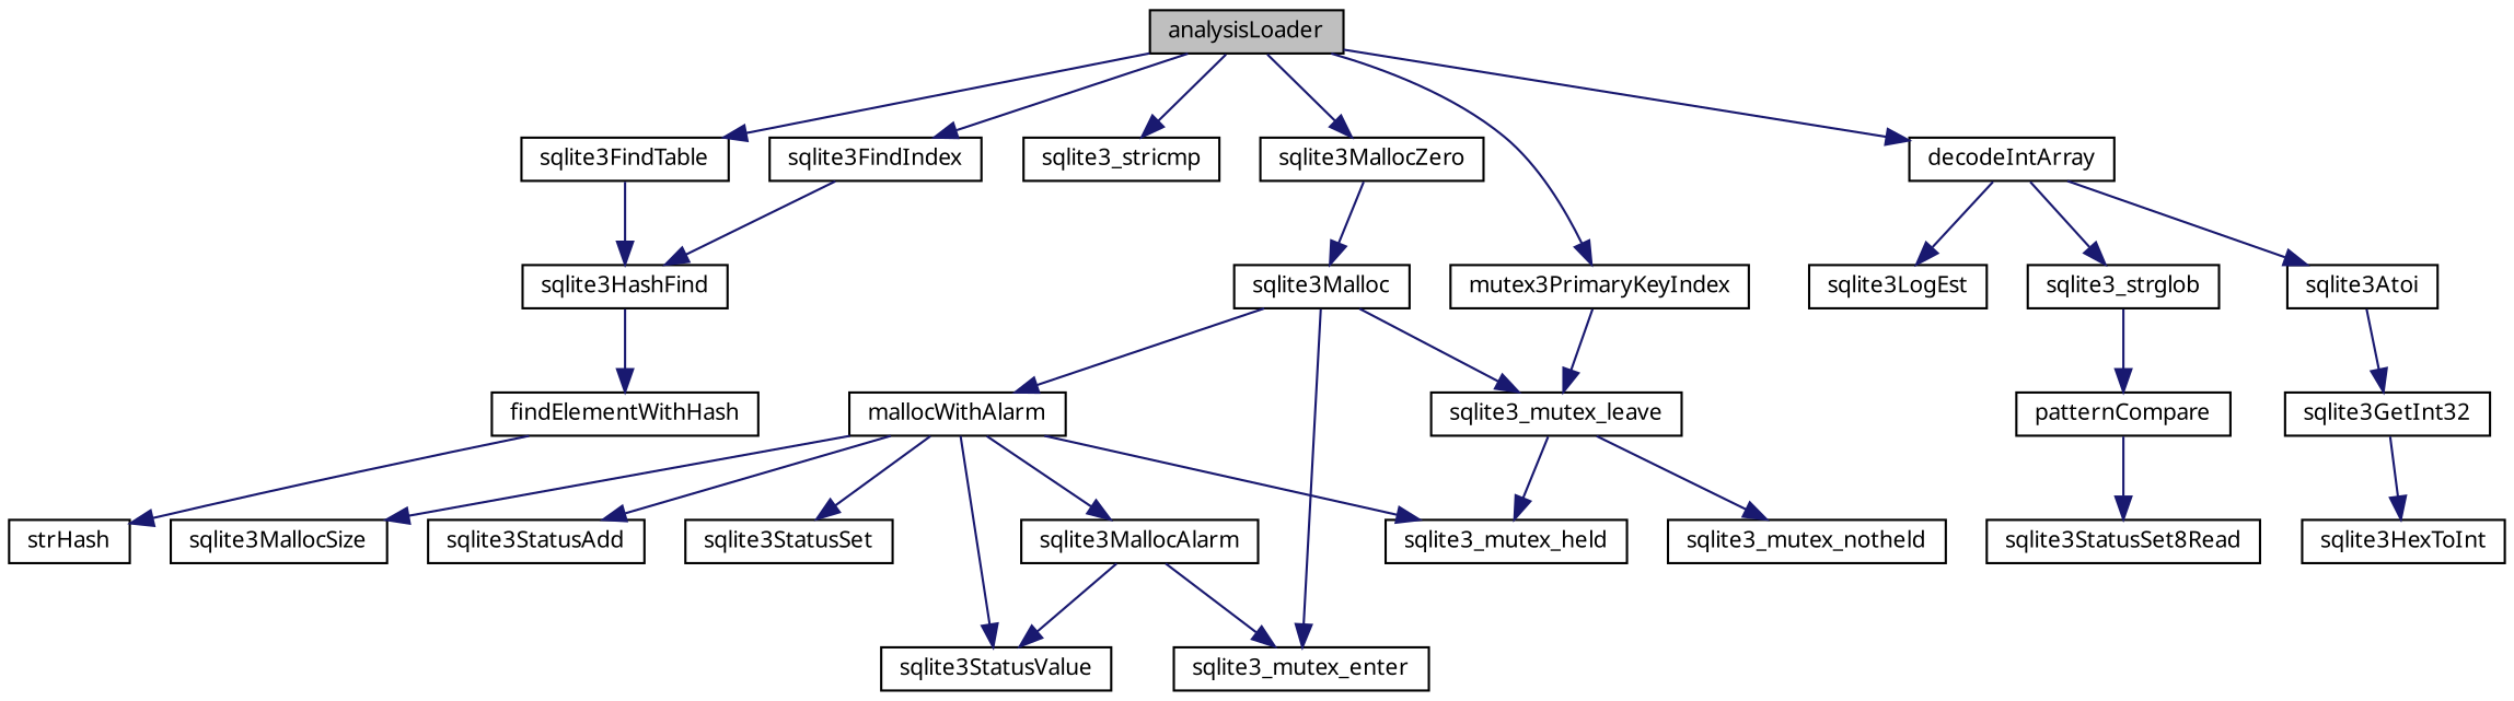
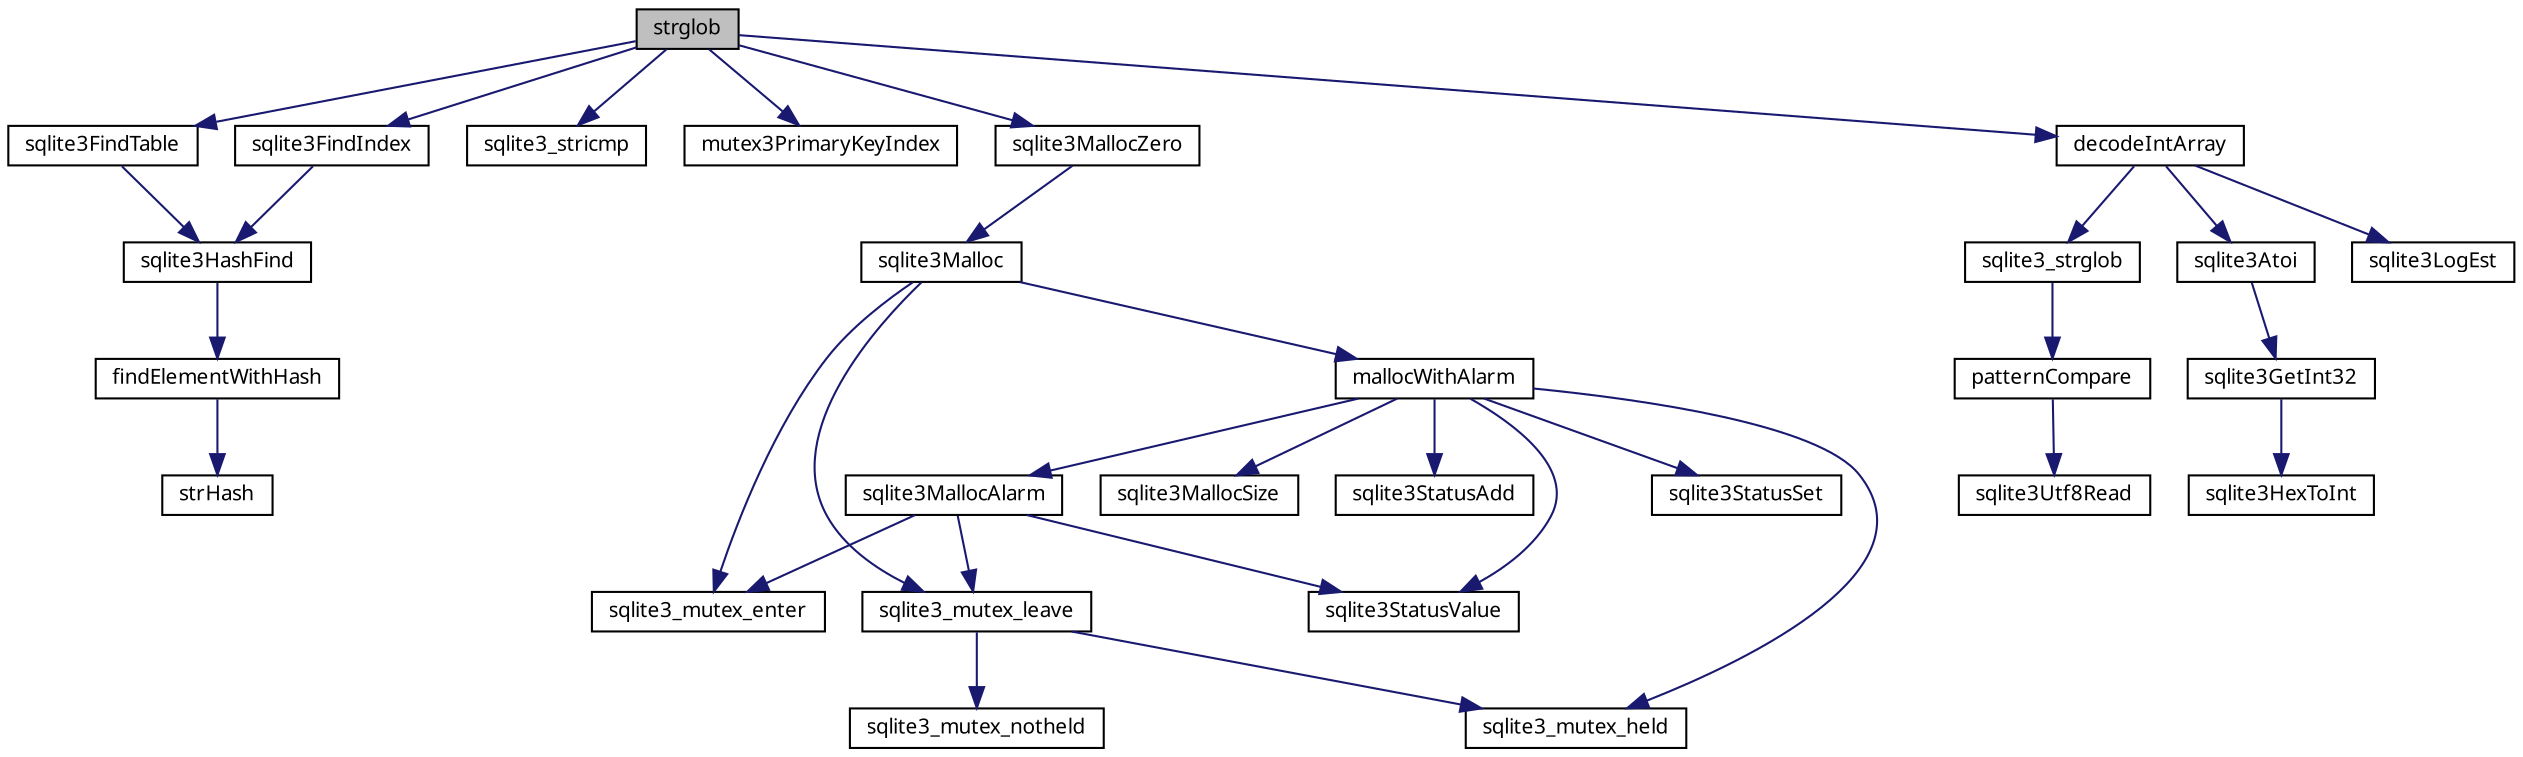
  digraph {
    fontname="Noto Sans"
    rankdir=TB
    node [color=black fillcolor=white fontname="Noto Sans" fontsize=10 shape=record style=filled]
    edge [color=midnightblue fontname="Noto Sans" fontsize=10 labelfontname=FreeSans labelfontsize=10 style=solid]
-   n1 [fillcolor=grey75 fontcolor=black height=0.2 label=analysisLoader width=0.4]
+   n1 [fillcolor=grey75 fontcolor=black height=0.2 label=strglob width=0.4]
    n2 [height=0.2 label=sqlite3FindTable width=0.4]
    n3 [height=0.2 label=sqlite3_stricmp width=0.4]
    n4 [height=0.2 label=mutex3PrimaryKeyIndex width=0.4]
    n5 [height=0.2 label=sqlite3FindIndex width=0.4]
    n6 [height=0.2 label=sqlite3MallocZero width=0.4]
    n7 [height=0.2 label=decodeIntArray width=0.4]
    n8 [height=0.2 label=sqlite3HashFind width=0.4]
    n9 [height=0.2 label=sqlite3Malloc width=0.4]
    n10 [height=0.2 label=sqlite3LogEst width=0.4]
    n11 [height=0.2 label=sqlite3_strglob width=0.4]
    n12 [height=0.2 label=sqlite3Atoi width=0.4]
    n13 [height=0.2 label=findElementWithHash width=0.4]
    n14 [height=0.2 label=strHash width=0.4]
    n15 [height=0.2 label=sqlite3_mutex_enter width=0.4]
    n16 [height=0.2 label=mallocWithAlarm width=0.4]
    n17 [height=0.2 label=sqlite3_mutex_leave width=0.4]
    n18 [height=0.2 label=sqlite3_mutex_held width=0.4]
    n19 [height=0.2 label=sqlite3StatusSet width=0.4]
    n20 [height=0.2 label=sqlite3StatusValue width=0.4]
    n21 [height=0.2 label=sqlite3MallocAlarm width=0.4]
    n22 [height=0.2 label=sqlite3MallocSize width=0.4]
    n23 [height=0.2 label=sqlite3StatusAdd width=0.4]
    n24 [height=0.2 label=sqlite3_mutex_notheld width=0.4]
    n25 [height=0.2 label=patternCompare width=0.4]
    n26 [height=0.2 label=sqlite3GetInt32 width=0.4]
-   n27 [height=0.2 label=sqlite3StatusSet8Read width=0.4]
+   n27 [height=0.2 label=sqlite3Utf8Read width=0.4]
    n28 [height=0.2 label=sqlite3HexToInt width=0.4]
    n1 -> n2
    n1 -> n3
    n1 -> n4
    n1 -> n5
    n1 -> n6
    n1 -> n7
    n2 -> n8
    n5 -> n8
    n6 -> n9
    n7 -> n10
    n7 -> n11
    n7 -> n12
    n8 -> n13
    n9 -> n15
    n9 -> n16
    n9 -> n17
    n11 -> n25
    n12 -> n26
    n13 -> n14
    n16 -> n18
    n16 -> n19
    n16 -> n20
    n16 -> n21
    n16 -> n22
    n16 -> n23
    n17 -> n18
    n17 -> n24
    n21 -> n15
-   n4 -> n17
+   n21 -> n17
    n21 -> n20
    n25 -> n27
    n26 -> n28
  }
